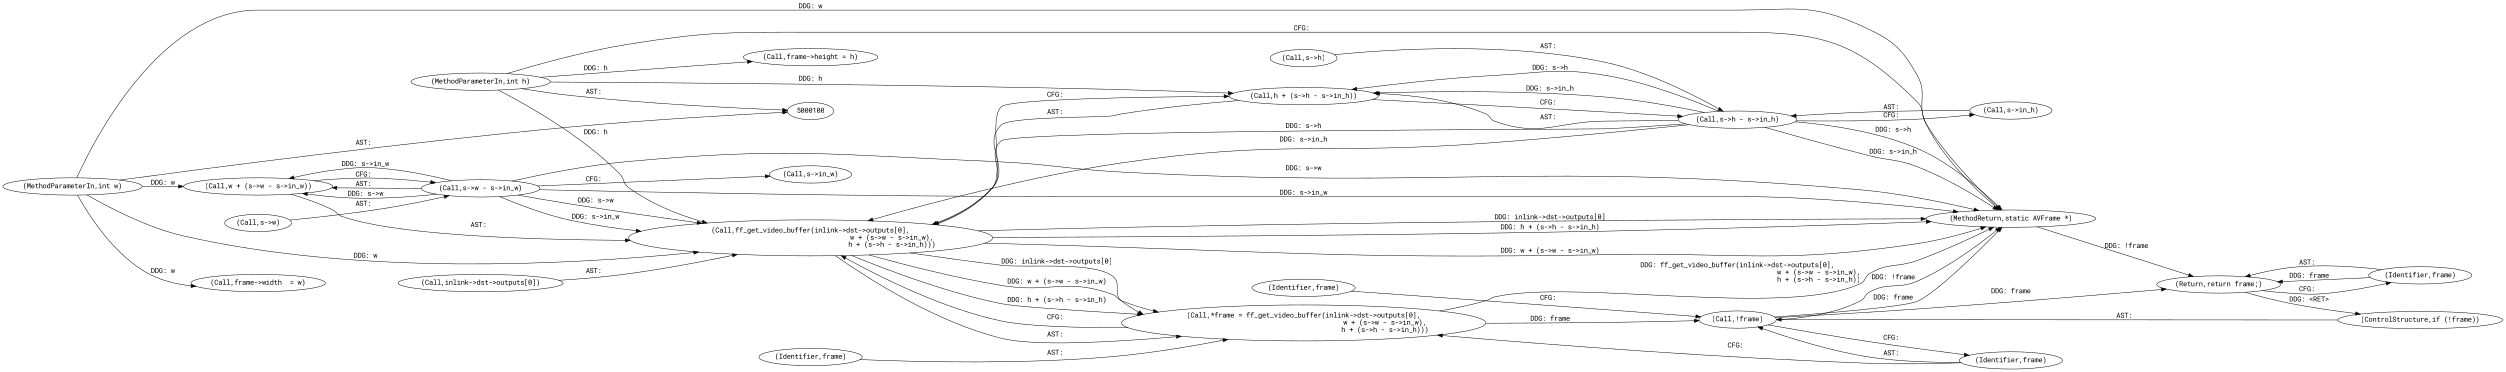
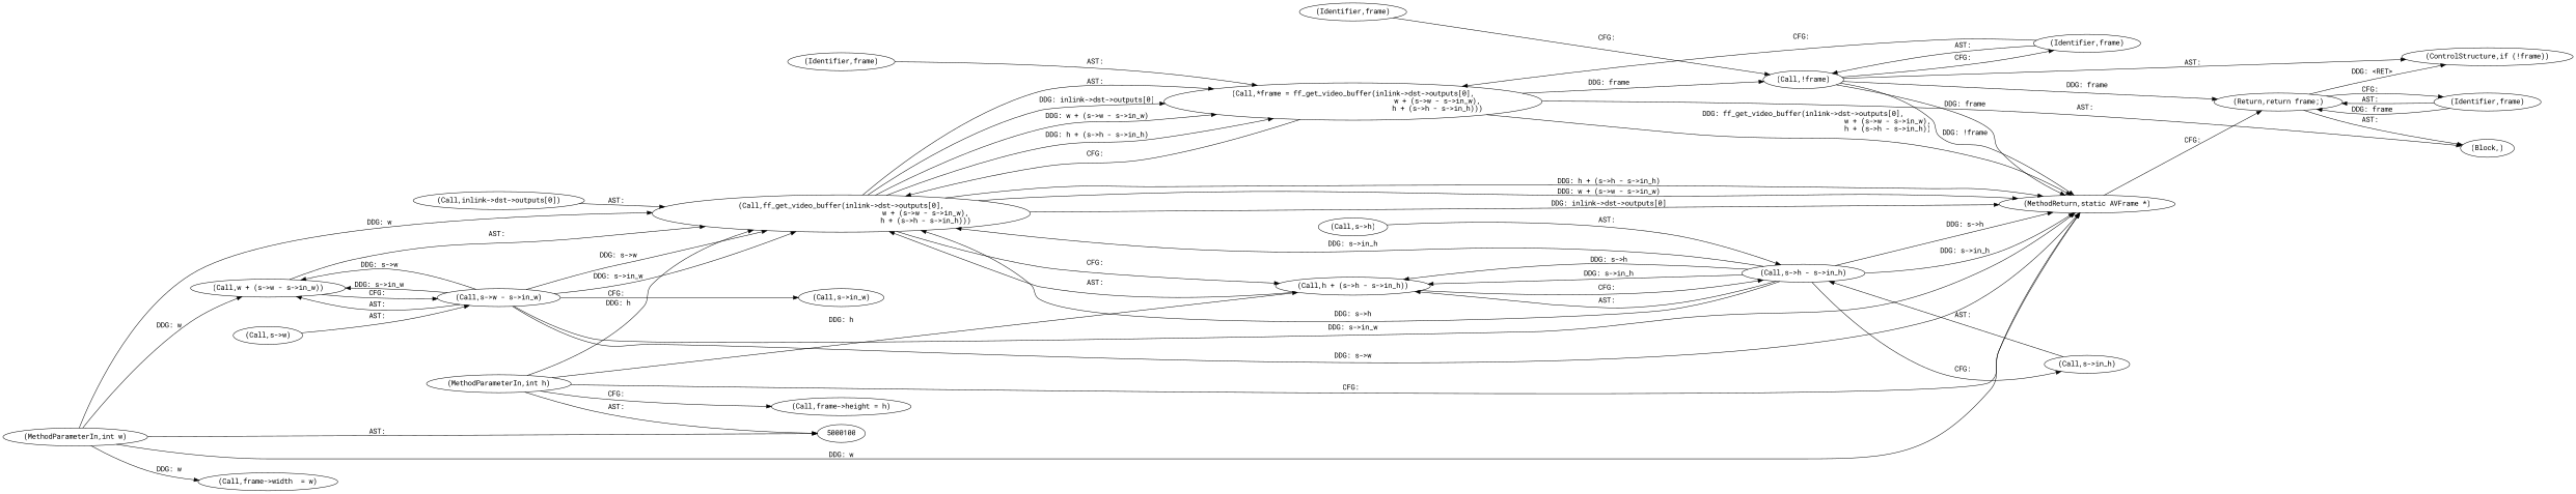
  digraph {
    fontname="Roboto Mono"
    rankdir=LR
    node [fontname="Roboto Mono"]
    edge [fontname="Roboto Mono"]
    n1 [label="(Call,ff_get_video_buffer(inlink->dst->outputs[0],\n                                         w + (s->w - s->in_w),\n                                         h + (s->h - s->in_h)))"]
    n2 [label="(Call,*frame = ff_get_video_buffer(inlink->dst->outputs[0],\n                                         w + (s->w - s->in_w),\n                                         h + (s->h - s->in_h)))"]
    n3 [label="(MethodReturn,static AVFrame *)"]
    n4 [label="(Call,h + (s->h - s->in_h))"]
    n5 [label="(Call,!frame)"]
+   n6 [label="(Block,)"]
    n7 [label="(Return,return frame;)"]
    n8 [label="(Call,s->h - s->in_h)"]
    n9 [label="(MethodParameterIn,int w)"]
    n10 [label="(Call,frame->width  = w)"]
    n11 [label="(Call,w + (s->w - s->in_w))"]
    n12 [label=5000100]
    n13 [label="(Call,s->w - s->in_w)"]
    n14 [label="(Call,s->in_w)"]
    n15 [label="(MethodParameterIn,int h)"]
    n16 [label="(Call,frame->height = h)"]
    n17 [label="(Call,s->in_h)"]
    n18 [label="(Identifier,frame)"]
    n19 [label="(ControlStructure,if (!frame))"]
    n20 [label="(Identifier,frame)"]
    n21 [label="(Call,inlink->dst->outputs[0])"]
    n22 [label="(Identifier,frame)"]
    n23 [label="(Identifier,frame)"]
    n24 [label="(Call,s->h)"]
    n25 [label="(Call,s->w)"]
    n1 -> n2 [label="AST: "]
    n1 -> n2 [label="DDG: inlink->dst->outputs[0]"]
    n1 -> n2 [label="DDG: w + (s->w - s->in_w)"]
    n1 -> n2 [label="DDG: h + (s->h - s->in_h)"]
    n1 -> n3 [label="DDG: w + (s->w - s->in_w)"]
    n1 -> n3 [label="DDG: inlink->dst->outputs[0]"]
    n1 -> n3 [label="DDG: h + (s->h - s->in_h)"]
    n1 -> n4 [label="CFG: "]
    n2 -> n1 [label="CFG: "]
    n2 -> n3 [label="DDG: ff_get_video_buffer(inlink->dst->outputs[0],\n                                         w + (s->w - s->in_w),\n                                         h + (s->h - s->in_h))"]
    n2 -> n5 [label="DDG: frame"]
-   n3 -> n7 [label="DDG: !frame"]
+   n2 -> n6 [label="AST: "]
+   n3 -> n7 [label="CFG: "]
    n4 -> n1 [label="AST: "]
    n4 -> n8 [label="CFG: "]
    n5 -> n3 [label="DDG: !frame"]
    n5 -> n3 [label="DDG: frame"]
    n5 -> n7 [label="DDG: frame"]
    n5 -> n18 [label="CFG: "]
-   n19 -> n5 [label="AST: "]
+   n5 -> n19 [label="AST: "]
+   n7 -> n6 [label="AST: "]
    n7 -> n19 [label="DDG: <RET>"]
    n7 -> n20 [label="CFG: "]
    n8 -> n1 [label="DDG: s->h"]
    n8 -> n1 [label="DDG: s->in_h"]
    n8 -> n3 [label="DDG: s->in_h"]
    n8 -> n3 [label="DDG: s->h"]
    n8 -> n4 [label="AST: "]
    n8 -> n4 [label="DDG: s->h"]
    n8 -> n4 [label="DDG: s->in_h"]
    n8 -> n17 [label="CFG: "]
    n9 -> n1 [label="DDG: w"]
    n9 -> n3 [label="DDG: w"]
    n9 -> n10 [label="DDG: w"]
    n9 -> n11 [label="DDG: w"]
    n9 -> n12 [label="AST: "]
    n11 -> n1 [label="AST: "]
    n11 -> n13 [label="CFG: "]
    n13 -> n1 [label="DDG: s->w"]
    n13 -> n1 [label="DDG: s->in_w"]
    n13 -> n3 [label="DDG: s->in_w"]
    n13 -> n3 [label="DDG: s->w"]
    n13 -> n11 [label="AST: "]
    n13 -> n11 [label="DDG: s->w"]
    n13 -> n11 [label="DDG: s->in_w"]
    n13 -> n14 [label="CFG: "]
    n15 -> n1 [label="DDG: h"]
    n15 -> n3 [label="CFG: "]
    n15 -> n4 [label="DDG: h"]
    n15 -> n12 [label="AST: "]
-   n15 -> n16 [label="DDG: h"]
+   n15 -> n16 [label="CFG: "]
    n17 -> n8 [label="AST: "]
    n18 -> n2 [label="CFG: "]
    n18 -> n5 [label="AST: "]
    n20 -> n7 [label="AST: "]
    n20 -> n7 [label="DDG: frame"]
    n21 -> n1 [label="AST: "]
    n22 -> n5 [label="CFG: "]
    n23 -> n2 [label="AST: "]
    n24 -> n8 [label="AST: "]
    n25 -> n13 [label="AST: "]
  }
